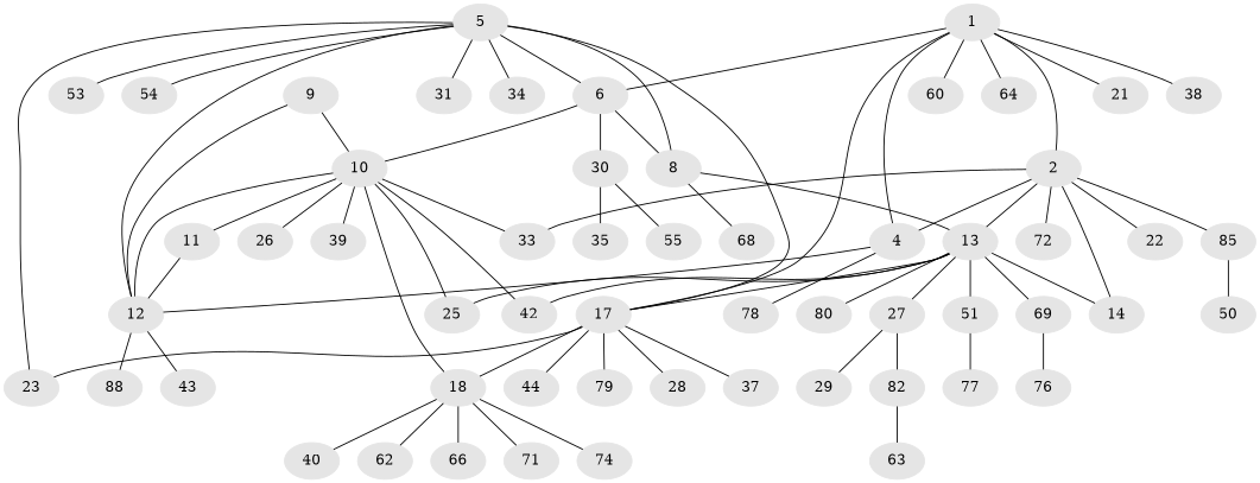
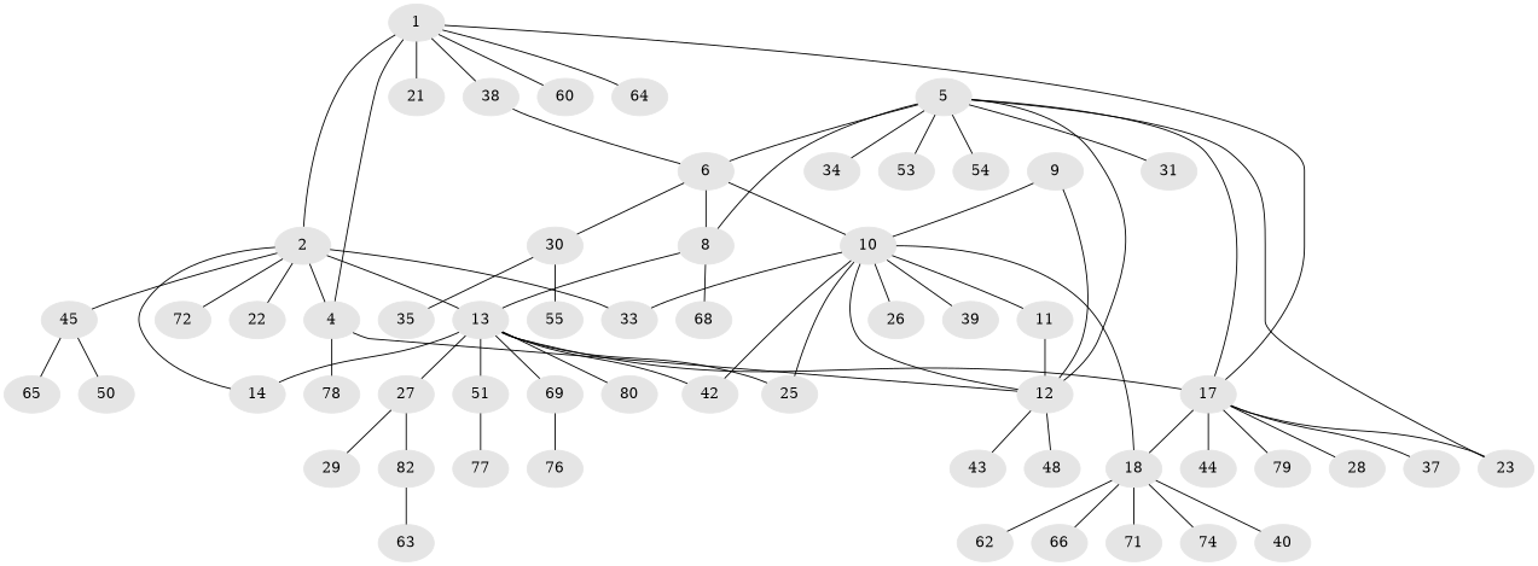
  graph {
    node [color=gray90 style=filled]
    1 [super="+3"]
    2 [super="+16"]
    4 [super="+70"]
    6 [super="+7"]
    17 [super="+19"]
    21
    38
    60
    64
    13 [super="+15"]
    14
    22
    33
-   45 [super="+56" label=85]
+   45 [super="+56"]
    72
    12 [super="+57"]
    78
    8
    10 [super="+24"]
    30 [super="+52"]
    23 [super="+49"]
    18 [super="+20"]
    28 [super="+36"]
    37
    44
    79
    25
    42 [super="+47"]
    27 [super="+58"]
    51 [super="+61"]
    69
    80
    50
+   65
    43 [super="+81"]
-   48 [label=88]
+   48
    5 [super="+73"]
    31
    34
    53
    54
    68
    11 [super="+59"]
    26
    39
    35
    55
    9 [super="+41"]
    40 [super="+46"]
    62
    66
    71
    74
    29
    n55 [label=82]
    77
    76
    63
    1 -- 2 [weight=2]
    1 -- 4 [weight=2]
-   1 -- 6
+   38 -- 6
    1 -- 17
    1 -- 21
    1 -- 38
    1 -- 60
    1 -- 64
    2 -- 4
    2 -- 13 [weight=2]
    2 -- 14
    2 -- 22
    2 -- 33
    2 -- 45
    2 -- 72
    4 -- 12
    4 -- 78
    6 -- 8 [weight=2]
    6 -- 10
    6 -- 30
    17 -- 23
    17 -- 18 [weight=4]
    17 -- 28
    17 -- 37
    17 -- 44
    17 -- 79
    13 -- 17
    13 -- 14 [weight=2]
    13 -- 25
    13 -- 42
    13 -- 27
    13 -- 51
    13 -- 69
    13 -- 80
    45 -- 50
+   45 -- 65
    12 -- 43
    12 -- 48
    8 -- 13
    8 -- 68
    10 -- 33
    10 -- 12
    10 -- 18
    10 -- 25
    10 -- 42
    10 -- 11
    10 -- 26
    10 -- 39
    30 -- 35
    30 -- 55
    18 -- 40
    18 -- 62
    18 -- 66
    18 -- 71
    18 -- 74
    27 -- 29
    27 -- n55
    51 -- 77
    69 -- 76
    5 -- 6 [weight=2]
    5 -- 17
    5 -- 12
    5 -- 8
    5 -- 23
    5 -- 31
    5 -- 34
    5 -- 53
    5 -- 54
    11 -- 12
    9 -- 12
    9 -- 10
    n55 -- 63
  }
